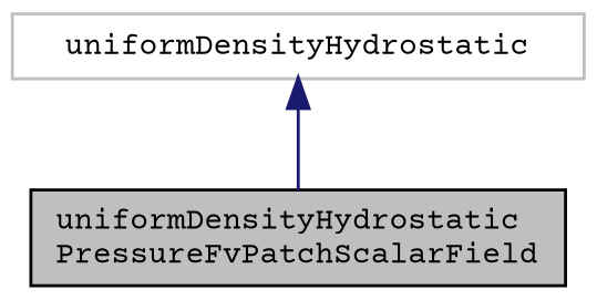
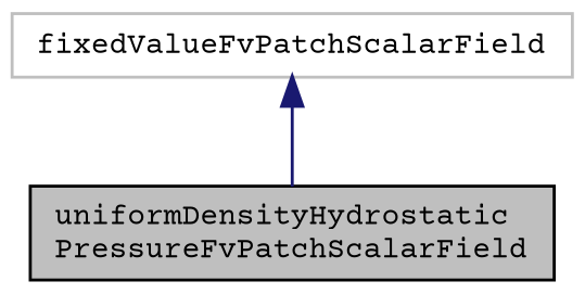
  digraph {
    fontname="Courier Prime"
    node [fontname="Courier Prime" fontsize=10 shape=record]
    n1 [color=black fillcolor=grey75 fontcolor=black height=0.2 label="uniformDensityHydrostatic\lPressureFvPatchScalarField" style=filled width=0.4]
-   n2 [color=grey75 height=0.2 label=uniformDensityHydrostatic width=0.4]
+   n2 [color=grey75 height=0.2 label=fixedValueFvPatchScalarField width=0.4]
    n2 -> n1 [color=midnightblue dir=back fontname="Courier Prime" fontsize=10 labelfontname=FreeSans labelfontsize=10 style=solid]
  }
